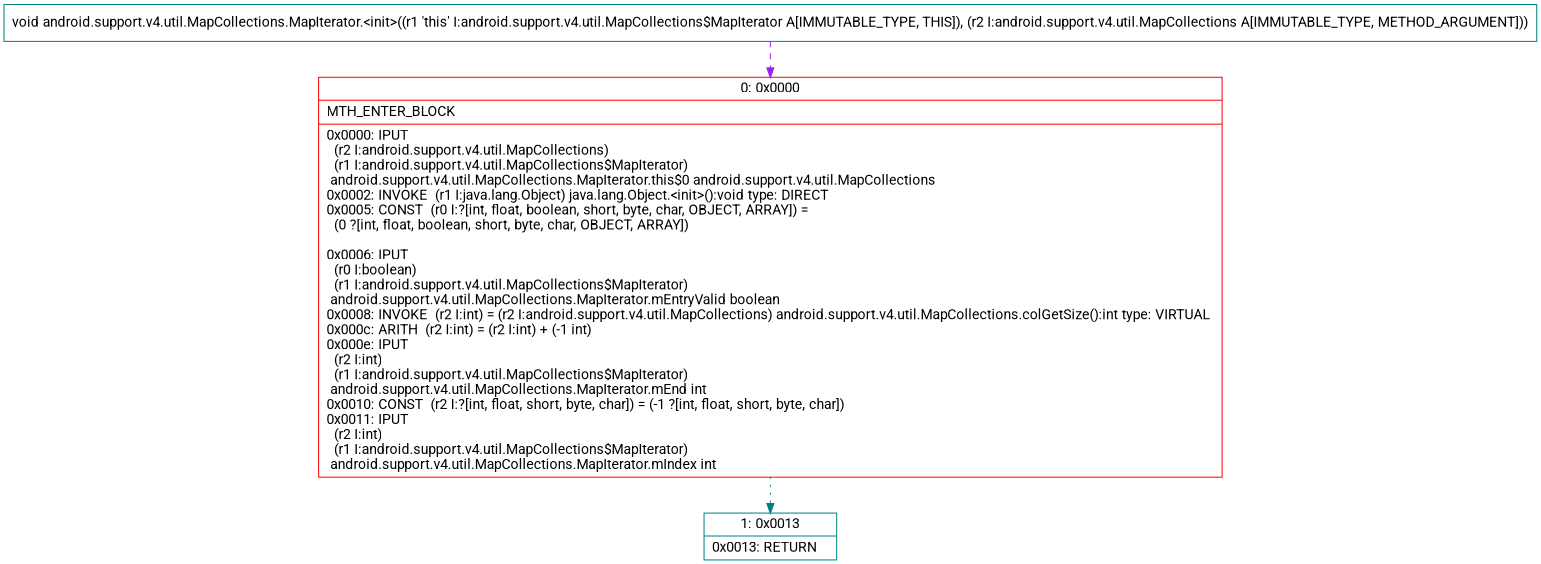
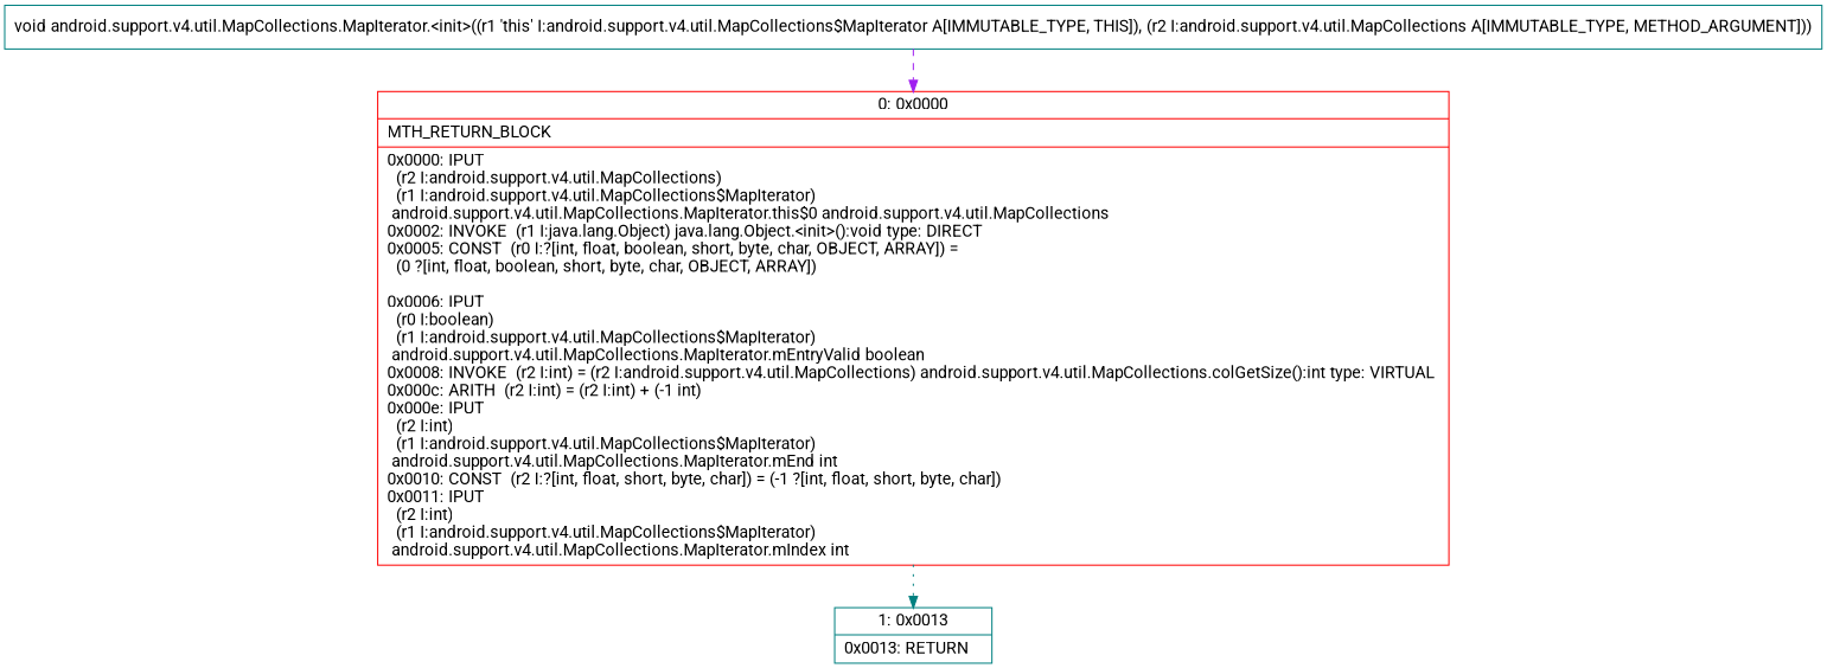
  digraph {
    fontname=Roboto
    node [shape=record color=teal fontname=Roboto]
    edge [fontname=Roboto]
-   n1 [label="{0\:\ 0x0000|MTH_ENTER_BLOCK\l|0x0000: IPUT  \l  (r2 I:android.support.v4.util.MapCollections)\l  (r1 I:android.support.v4.util.MapCollections$MapIterator)\l android.support.v4.util.MapCollections.MapIterator.this$0 android.support.v4.util.MapCollections \l0x0002: INVOKE  (r1 I:java.lang.Object) java.lang.Object.\<init\>():void type: DIRECT \l0x0005: CONST  (r0 I:?[int, float, boolean, short, byte, char, OBJECT, ARRAY]) = \l  (0 ?[int, float, boolean, short, byte, char, OBJECT, ARRAY])\l \l0x0006: IPUT  \l  (r0 I:boolean)\l  (r1 I:android.support.v4.util.MapCollections$MapIterator)\l android.support.v4.util.MapCollections.MapIterator.mEntryValid boolean \l0x0008: INVOKE  (r2 I:int) = (r2 I:android.support.v4.util.MapCollections) android.support.v4.util.MapCollections.colGetSize():int type: VIRTUAL \l0x000c: ARITH  (r2 I:int) = (r2 I:int) + (\-1 int) \l0x000e: IPUT  \l  (r2 I:int)\l  (r1 I:android.support.v4.util.MapCollections$MapIterator)\l android.support.v4.util.MapCollections.MapIterator.mEnd int \l0x0010: CONST  (r2 I:?[int, float, short, byte, char]) = (\-1 ?[int, float, short, byte, char]) \l0x0011: IPUT  \l  (r2 I:int)\l  (r1 I:android.support.v4.util.MapCollections$MapIterator)\l android.support.v4.util.MapCollections.MapIterator.mIndex int \l}" color=red]
+   n1 [label="{0\:\ 0x0000|MTH_RETURN_BLOCK\l|0x0000: IPUT  \l  (r2 I:android.support.v4.util.MapCollections)\l  (r1 I:android.support.v4.util.MapCollections$MapIterator)\l android.support.v4.util.MapCollections.MapIterator.this$0 android.support.v4.util.MapCollections \l0x0002: INVOKE  (r1 I:java.lang.Object) java.lang.Object.\<init\>():void type: DIRECT \l0x0005: CONST  (r0 I:?[int, float, boolean, short, byte, char, OBJECT, ARRAY]) = \l  (0 ?[int, float, boolean, short, byte, char, OBJECT, ARRAY])\l \l0x0006: IPUT  \l  (r0 I:boolean)\l  (r1 I:android.support.v4.util.MapCollections$MapIterator)\l android.support.v4.util.MapCollections.MapIterator.mEntryValid boolean \l0x0008: INVOKE  (r2 I:int) = (r2 I:android.support.v4.util.MapCollections) android.support.v4.util.MapCollections.colGetSize():int type: VIRTUAL \l0x000c: ARITH  (r2 I:int) = (r2 I:int) + (\-1 int) \l0x000e: IPUT  \l  (r2 I:int)\l  (r1 I:android.support.v4.util.MapCollections$MapIterator)\l android.support.v4.util.MapCollections.MapIterator.mEnd int \l0x0010: CONST  (r2 I:?[int, float, short, byte, char]) = (\-1 ?[int, float, short, byte, char]) \l0x0011: IPUT  \l  (r2 I:int)\l  (r1 I:android.support.v4.util.MapCollections$MapIterator)\l android.support.v4.util.MapCollections.MapIterator.mIndex int \l}" color=red]
    n2 [label="{1\:\ 0x0013|0x0013: RETURN   \l}"]
    n3 [label="{void android.support.v4.util.MapCollections.MapIterator.\<init\>((r1 'this' I:android.support.v4.util.MapCollections$MapIterator A[IMMUTABLE_TYPE, THIS]), (r2 I:android.support.v4.util.MapCollections A[IMMUTABLE_TYPE, METHOD_ARGUMENT])) }"]
    n1 -> n2 [color=teal style=dotted]
    n3 -> n1 [color=purple style=dashed]
  }
